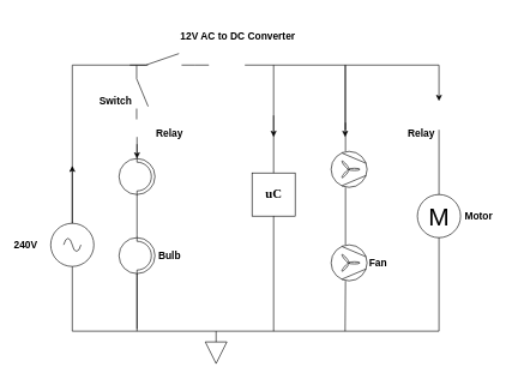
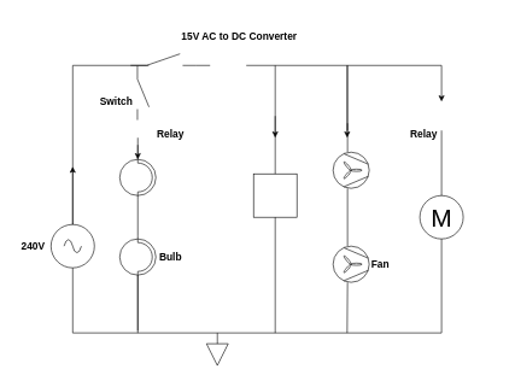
  <mxCell id="0" />
  <mxCell id="1" parent="0" />
  <mxCell id="2" value="" style="pointerEvents=1;verticalLabelPosition=bottom;shadow=0;dashed=0;align=center;html=1;verticalAlign=top;shape=mxgraph.electrical.signal_sources.source;aspect=fixed;points=[[0.5,0,0],[1,0.5,0],[0.5,1,0],[0,0.5,0]];elSignalType=ac;" vertex="1" parent="1"><mxGeometry x="70" y="310" width="60" height="60" as="geometry" /></mxCell>
  <mxCell id="3" value="" style="pointerEvents=1;verticalLabelPosition=bottom;shadow=0;dashed=0;align=center;html=1;verticalAlign=top;shape=mxgraph.electrical.miscellaneous.illuminating_bulb;rotation=90;" vertex="1" parent="1"><mxGeometry x="160" y="330" width="60" height="50" as="geometry" /></mxCell>
  <mxCell id="4" value="" style="verticalLabelPosition=bottom;outlineConnect=0;align=center;dashed=0;html=1;verticalAlign=top;shape=mxgraph.pid2misc.fan;fanType=common" vertex="1" parent="1"><mxGeometry x="460" y="210" width="50" height="50" as="geometry" /></mxCell>
  <mxCell id="5" value="M" style="verticalLabelPosition=middle;shadow=0;dashed=0;align=center;html=1;verticalAlign=middle;strokeWidth=1;shape=ellipse;aspect=fixed;fontSize=35;" vertex="1" parent="1"><mxGeometry x="580" y="270" width="60" height="60" as="geometry" /></mxCell>
  <mxCell id="6" value="" style="endArrow=none;html=1;exitX=0.5;exitY=0;exitDx=0;exitDy=0;exitPerimeter=0;" edge="1" parent="1" source="2"><mxGeometry width="50" height="50" relative="1" as="geometry"><mxPoint x="310" y="260" as="sourcePoint" /><mxPoint x="100" y="90" as="targetPoint" /></mxGeometry></mxCell>
  <mxCell id="7" value="" style="endArrow=none;html=1;entryX=0.28;entryY=1;entryDx=0;entryDy=0;entryPerimeter=0;" edge="1" parent="1" target="8"><mxGeometry width="50" height="50" relative="1" as="geometry"><mxPoint x="100" y="90" as="sourcePoint" /><mxPoint x="220" y="90" as="targetPoint" /></mxGeometry></mxCell>
  <mxCell id="8" value="" style="pointerEvents=1;verticalLabelPosition=bottom;shadow=0;dashed=0;align=center;html=1;verticalAlign=top;shape=mxgraph.electrical.electro-mechanical.make_contact;" vertex="1" parent="1"><mxGeometry x="180" y="74" width="90" height="16" as="geometry" /></mxCell>
  <mxCell id="9" value="" style="pointerEvents=1;verticalLabelPosition=bottom;shadow=0;dashed=0;align=center;html=1;verticalAlign=top;shape=mxgraph.electrical.electro-mechanical.make_contact;rotation=90;" vertex="1" parent="1"><mxGeometry x="160" y="120" width="75" height="16" as="geometry" /></mxCell>
  <mxCell id="10" value="" style="pointerEvents=1;verticalLabelPosition=bottom;shadow=0;dashed=0;align=center;html=1;verticalAlign=top;shape=mxgraph.electrical.miscellaneous.illuminating_bulb;rotation=90;" vertex="1" parent="1"><mxGeometry x="160" y="220" width="60" height="50" as="geometry" /></mxCell>
  <mxCell id="11" value="" style="endArrow=classic;html=1;" edge="1" parent="1"><mxGeometry width="50" height="50" relative="1" as="geometry"><mxPoint x="100" y="310" as="sourcePoint" /><mxPoint x="100" y="230" as="targetPoint" /></mxGeometry></mxCell>
  <mxCell id="12" value="" style="endArrow=none;html=1;exitX=0.5;exitY=1;exitDx=0;exitDy=0;exitPerimeter=0;" edge="1" parent="1" source="2"><mxGeometry width="50" height="50" relative="1" as="geometry"><mxPoint x="310" y="330" as="sourcePoint" /><mxPoint x="100" y="460" as="targetPoint" /></mxGeometry></mxCell>
  <mxCell id="13" value="" style="endArrow=none;html=1;" edge="1" parent="1"><mxGeometry width="50" height="50" relative="1" as="geometry"><mxPoint x="100" y="460" as="sourcePoint" /><mxPoint x="610" y="460" as="targetPoint" /></mxGeometry></mxCell>
  <mxCell id="14" value="" style="endArrow=none;html=1;exitX=1;exitY=0.5;exitDx=0;exitDy=0;exitPerimeter=0;" edge="1" parent="1" source="3"><mxGeometry width="50" height="50" relative="1" as="geometry"><mxPoint x="190" y="367.25" as="sourcePoint" /><mxPoint x="190" y="457" as="targetPoint" /></mxGeometry></mxCell>
  <mxCell id="15" value="" style="endArrow=none;html=1;exitX=0;exitY=0.5;exitDx=0;exitDy=0;exitPerimeter=0;entryX=1;entryY=0.5;entryDx=0;entryDy=0;entryPerimeter=0;" edge="1" parent="1" source="3" target="10"><mxGeometry width="50" height="50" relative="1" as="geometry"><mxPoint x="310" y="307.25" as="sourcePoint" /><mxPoint x="360" y="257.25" as="targetPoint" /></mxGeometry></mxCell>
  <mxCell id="16" value="" style="verticalLabelPosition=bottom;outlineConnect=0;align=center;dashed=0;html=1;verticalAlign=top;shape=mxgraph.pid2misc.fan;fanType=common" vertex="1" parent="1"><mxGeometry x="460" y="340" width="50" height="50" as="geometry" /></mxCell>
  <mxCell id="17" value="" style="endArrow=none;html=1;" edge="1" parent="1"><mxGeometry width="50" height="50" relative="1" as="geometry"><mxPoint x="480" y="340" as="sourcePoint" /><mxPoint x="480" y="260" as="targetPoint" /></mxGeometry></mxCell>
  <mxCell id="18" value="" style="endArrow=none;html=1;" edge="1" parent="1"><mxGeometry width="50" height="50" relative="1" as="geometry"><mxPoint x="479.5" y="460" as="sourcePoint" /><mxPoint x="480" y="390" as="targetPoint" /></mxGeometry></mxCell>
  <mxCell id="19" value="" style="endArrow=none;html=1;" edge="1" parent="1"><mxGeometry width="50" height="50" relative="1" as="geometry"><mxPoint x="340" y="90" as="sourcePoint" /><mxPoint x="610" y="90" as="targetPoint" /></mxGeometry></mxCell>
  <mxCell id="20" value="" style="endArrow=none;html=1;" edge="1" parent="1"><mxGeometry width="50" height="50" relative="1" as="geometry"><mxPoint x="480" y="180" as="sourcePoint" /><mxPoint x="480" y="90" as="targetPoint" /></mxGeometry></mxCell>
  <mxCell id="21" value="" style="endArrow=none;html=1;" edge="1" parent="1"><mxGeometry width="50" height="50" relative="1" as="geometry"><mxPoint x="610" y="460" as="sourcePoint" /><mxPoint x="610" y="330" as="targetPoint" /></mxGeometry></mxCell>
  <mxCell id="22" value="" style="endArrow=none;html=1;exitX=1;exitY=1;exitDx=0;exitDy=0;exitPerimeter=0;" edge="1" parent="1" source="8"><mxGeometry width="50" height="50" relative="1" as="geometry"><mxPoint x="310" y="320" as="sourcePoint" /><mxPoint x="270" y="90" as="targetPoint" /></mxGeometry></mxCell>
  <mxCell id="23" value="" style="triangle;whiteSpace=wrap;html=1;rotation=90;" vertex="1" parent="1"><mxGeometry x="285" y="475" width="30" height="30" as="geometry" /></mxCell>
  <mxCell id="24" value="" style="endArrow=none;html=1;exitX=0;exitY=0.5;exitDx=0;exitDy=0;" edge="1" parent="1" source="23"><mxGeometry width="50" height="50" relative="1" as="geometry"><mxPoint x="265" y="350" as="sourcePoint" /><mxPoint x="300" y="460" as="targetPoint" /></mxGeometry></mxCell>
  <mxCell id="25" value="" style="endArrow=none;html=1;" edge="1" parent="1"><mxGeometry width="50" height="50" relative="1" as="geometry"><mxPoint x="190" y="460" as="sourcePoint" /><mxPoint x="190" y="380" as="targetPoint" /></mxGeometry></mxCell>
  <mxCell id="26" value="" style="shape=image;verticalLabelPosition=bottom;labelBackgroundColor=#ffffff;verticalAlign=top;aspect=fixed;imageAspect=0;image=https://www.electrical-symbols.com/images/electronic-symbols/relays/relay-coil_2.png;" vertex="1" parent="1"><mxGeometry x="125" y="120" width="130" height="130" as="geometry" /></mxCell>
  <mxCell id="27" value="" style="endArrow=none;html=1;" edge="1" parent="1"><mxGeometry width="50" height="50" relative="1" as="geometry"><mxPoint x="480" y="210" as="sourcePoint" /><mxPoint x="480" y="170" as="targetPoint" /></mxGeometry></mxCell>
  <mxCell id="28" value="" style="shape=image;verticalLabelPosition=bottom;labelBackgroundColor=#ffffff;verticalAlign=top;aspect=fixed;imageAspect=0;image=https://www.electrical-symbols.com/images/electronic-symbols/relays/relay-coil_2.png;" vertex="1" parent="1"><mxGeometry x="545" y="95" width="130" height="130" as="geometry" /></mxCell>
  <mxCell id="29" value="" style="endArrow=none;html=1;" edge="1" parent="1"><mxGeometry width="50" height="50" relative="1" as="geometry"><mxPoint x="190" y="215" as="sourcePoint" /><mxPoint x="190" y="190" as="targetPoint" /></mxGeometry></mxCell>
  <mxCell id="30" value="" style="endArrow=classic;html=1;" edge="1" parent="1"><mxGeometry width="50" height="50" relative="1" as="geometry"><mxPoint x="190" y="200" as="sourcePoint" /><mxPoint x="190" y="220" as="targetPoint" /></mxGeometry></mxCell>
  <mxCell id="31" value="" style="endArrow=classic;html=1;" edge="1" parent="1"><mxGeometry width="50" height="50" relative="1" as="geometry"><mxPoint x="479.5" y="90" as="sourcePoint" /><mxPoint x="479.5" y="190" as="targetPoint" /></mxGeometry></mxCell>
  <mxCell id="32" value="" style="endArrow=classic;html=1;" edge="1" parent="1"><mxGeometry width="50" height="50" relative="1" as="geometry"><mxPoint x="610" y="90" as="sourcePoint" /><mxPoint x="610" y="140" as="targetPoint" /></mxGeometry></mxCell>
  <mxCell id="33" value="" style="shape=image;verticalLabelPosition=bottom;labelBackgroundColor=#ffffff;verticalAlign=top;aspect=fixed;imageAspect=0;image=https://www.electrical-symbols.com/images/electrical-symbols/power-converters/rectifier_1.png;" vertex="1" parent="1"><mxGeometry x="250" y="20" width="130" height="130" as="geometry" /></mxCell>
  <mxCell id="34" value="" style="endArrow=none;html=1;exitX=1;exitY=1;exitDx=0;exitDy=0;exitPerimeter=0;" edge="1" parent="1" source="8"><mxGeometry width="50" height="50" relative="1" as="geometry"><mxPoint x="300" y="330" as="sourcePoint" /><mxPoint x="290" y="90" as="targetPoint" /></mxGeometry></mxCell>
  <mxCell id="35" value="" style="whiteSpace=wrap;html=1;aspect=fixed;" vertex="1" parent="1"><mxGeometry x="350" y="240" width="60" height="60" as="geometry" /></mxCell>
  <mxCell id="36" value="" style="endArrow=none;html=1;entryX=0.5;entryY=0;entryDx=0;entryDy=0;" edge="1" parent="1" target="35"><mxGeometry width="50" height="50" relative="1" as="geometry"><mxPoint x="380" y="90" as="sourcePoint" /><mxPoint x="350" y="210" as="targetPoint" /></mxGeometry></mxCell>
  <mxCell id="37" value="" style="endArrow=none;html=1;exitX=0.5;exitY=0;exitDx=0;exitDy=0;" edge="1" parent="1" source="5"><mxGeometry width="50" height="50" relative="1" as="geometry"><mxPoint x="560" y="230" as="sourcePoint" /><mxPoint x="610" y="180" as="targetPoint" /></mxGeometry></mxCell>
- <mxCell id="38" value="&lt;font face=&quot;Times New Roman&quot; size=&quot;1&quot;&gt;&lt;b style=&quot;font-size: 18px&quot;&gt;uC&lt;/b&gt;&lt;/font&gt;" style="text;html=1;align=center;verticalAlign=middle;resizable=0;points=[];autosize=1;strokeColor=none;" vertex="1" parent="1"><mxGeometry x="360" y="260" width="40" height="20" as="geometry" /></mxCell>
- <mxCell id="39" value="&lt;b&gt;&lt;font style=&quot;font-size: 14px&quot;&gt;12V AC to DC Converter&lt;/font&gt;&lt;/b&gt;" style="text;html=1;align=center;verticalAlign=middle;resizable=0;points=[];autosize=1;strokeColor=none;" vertex="1" parent="1"><mxGeometry x="240" y="40" width="180" height="20" as="geometry" /></mxCell>
+ <mxCell id="39" value="&lt;b&gt;&lt;font style=&quot;font-size: 14px&quot;&gt;15V AC to DC Converter&lt;/font&gt;&lt;/b&gt;" style="text;html=1;align=center;verticalAlign=middle;resizable=0;points=[];autosize=1;strokeColor=none;" vertex="1" parent="1"><mxGeometry x="240" y="40" width="180" height="20" as="geometry" /></mxCell>
  <mxCell id="40" value="&lt;b&gt;&lt;font style=&quot;font-size: 14px&quot;&gt;Relay&lt;/font&gt;&lt;/b&gt;" style="text;html=1;align=center;verticalAlign=middle;resizable=0;points=[];autosize=1;strokeColor=none;" vertex="1" parent="1"><mxGeometry x="210" y="175" width="50" height="20" as="geometry" /></mxCell>
  <mxCell id="41" value="&lt;b&gt;&lt;font style=&quot;font-size: 14px&quot;&gt;Relay&lt;/font&gt;&lt;/b&gt;" style="text;html=1;align=center;verticalAlign=middle;resizable=0;points=[];autosize=1;strokeColor=none;" vertex="1" parent="1"><mxGeometry x="560" y="175" width="50" height="20" as="geometry" /></mxCell>
  <mxCell id="42" value="&lt;font style=&quot;font-size: 14px&quot;&gt;&lt;b&gt;Bulb&lt;/b&gt;&lt;/font&gt;" style="text;html=1;align=center;verticalAlign=middle;resizable=0;points=[];autosize=1;strokeColor=none;" vertex="1" parent="1"><mxGeometry x="210" y="345" width="50" height="20" as="geometry" /></mxCell>
  <mxCell id="43" value="&lt;span style=&quot;font-size: 14px&quot;&gt;&lt;b&gt;Fan&lt;/b&gt;&lt;/span&gt;" style="text;html=1;align=center;verticalAlign=middle;resizable=0;points=[];autosize=1;strokeColor=none;" vertex="1" parent="1"><mxGeometry x="505" y="355" width="40" height="20" as="geometry" /></mxCell>
- <mxCell id="44" value="&lt;span style=&quot;font-size: 14px&quot;&gt;&lt;b&gt;Motor&lt;/b&gt;&lt;/span&gt;" style="text;html=1;align=center;verticalAlign=middle;resizable=0;points=[];autosize=1;strokeColor=none;" vertex="1" parent="1"><mxGeometry x="640" y="290" width="50" height="20" as="geometry" /></mxCell>
- <mxCell id="45" value="&lt;font size=&quot;1&quot;&gt;&lt;b style=&quot;font-size: 14px&quot;&gt;240V&lt;/b&gt;&lt;/font&gt;" style="text;html=1;align=center;verticalAlign=middle;resizable=0;points=[];autosize=1;strokeColor=none;" vertex="1" parent="1"><mxGeometry x="10" y="330" width="50" height="20" as="geometry" /></mxCell>
+ <mxCell id="45" value="&lt;font size=&quot;1&quot;&gt;&lt;b style=&quot;font-size: 14px&quot;&gt;240V&lt;/b&gt;&lt;/font&gt;" style="text;html=1;align=center;verticalAlign=middle;resizable=0;points=[];autosize=1;strokeColor=none;" vertex="1" parent="1"><mxGeometry x="20" y="330" width="50" height="20" as="geometry" /></mxCell>
  <mxCell id="46" value="" style="endArrow=none;html=1;" edge="1" parent="1"><mxGeometry width="50" height="50" relative="1" as="geometry"><mxPoint x="380" y="460" as="sourcePoint" /><mxPoint x="380" y="300" as="targetPoint" /></mxGeometry></mxCell>
  <mxCell id="47" value="&lt;font style=&quot;font-size: 14px&quot;&gt;&lt;b&gt;Switch&lt;/b&gt;&lt;/font&gt;" style="text;html=1;align=center;verticalAlign=middle;resizable=0;points=[];autosize=1;strokeColor=none;" vertex="1" parent="1"><mxGeometry x="130" y="130" width="60" height="20" as="geometry" /></mxCell>
  <mxCell id="48" value="" style="endArrow=classic;html=1;" edge="1" parent="1"><mxGeometry width="50" height="50" relative="1" as="geometry"><mxPoint x="380" y="160" as="sourcePoint" /><mxPoint x="380" y="190" as="targetPoint" /></mxGeometry></mxCell>
